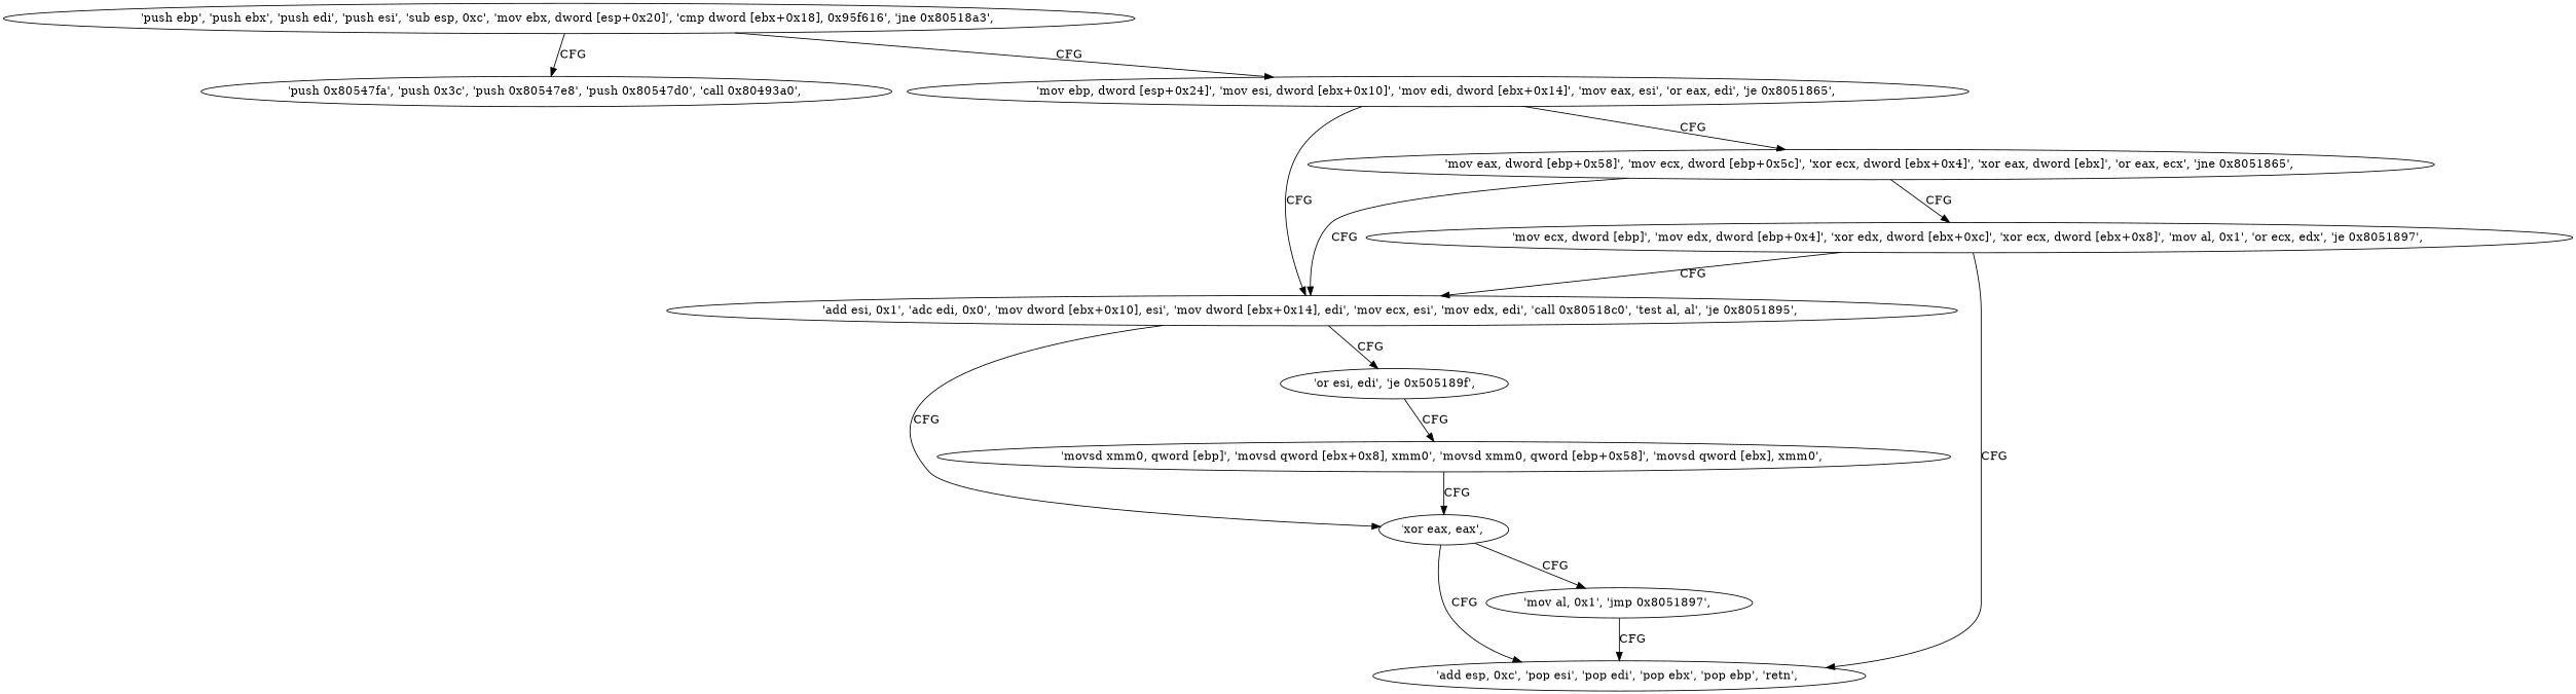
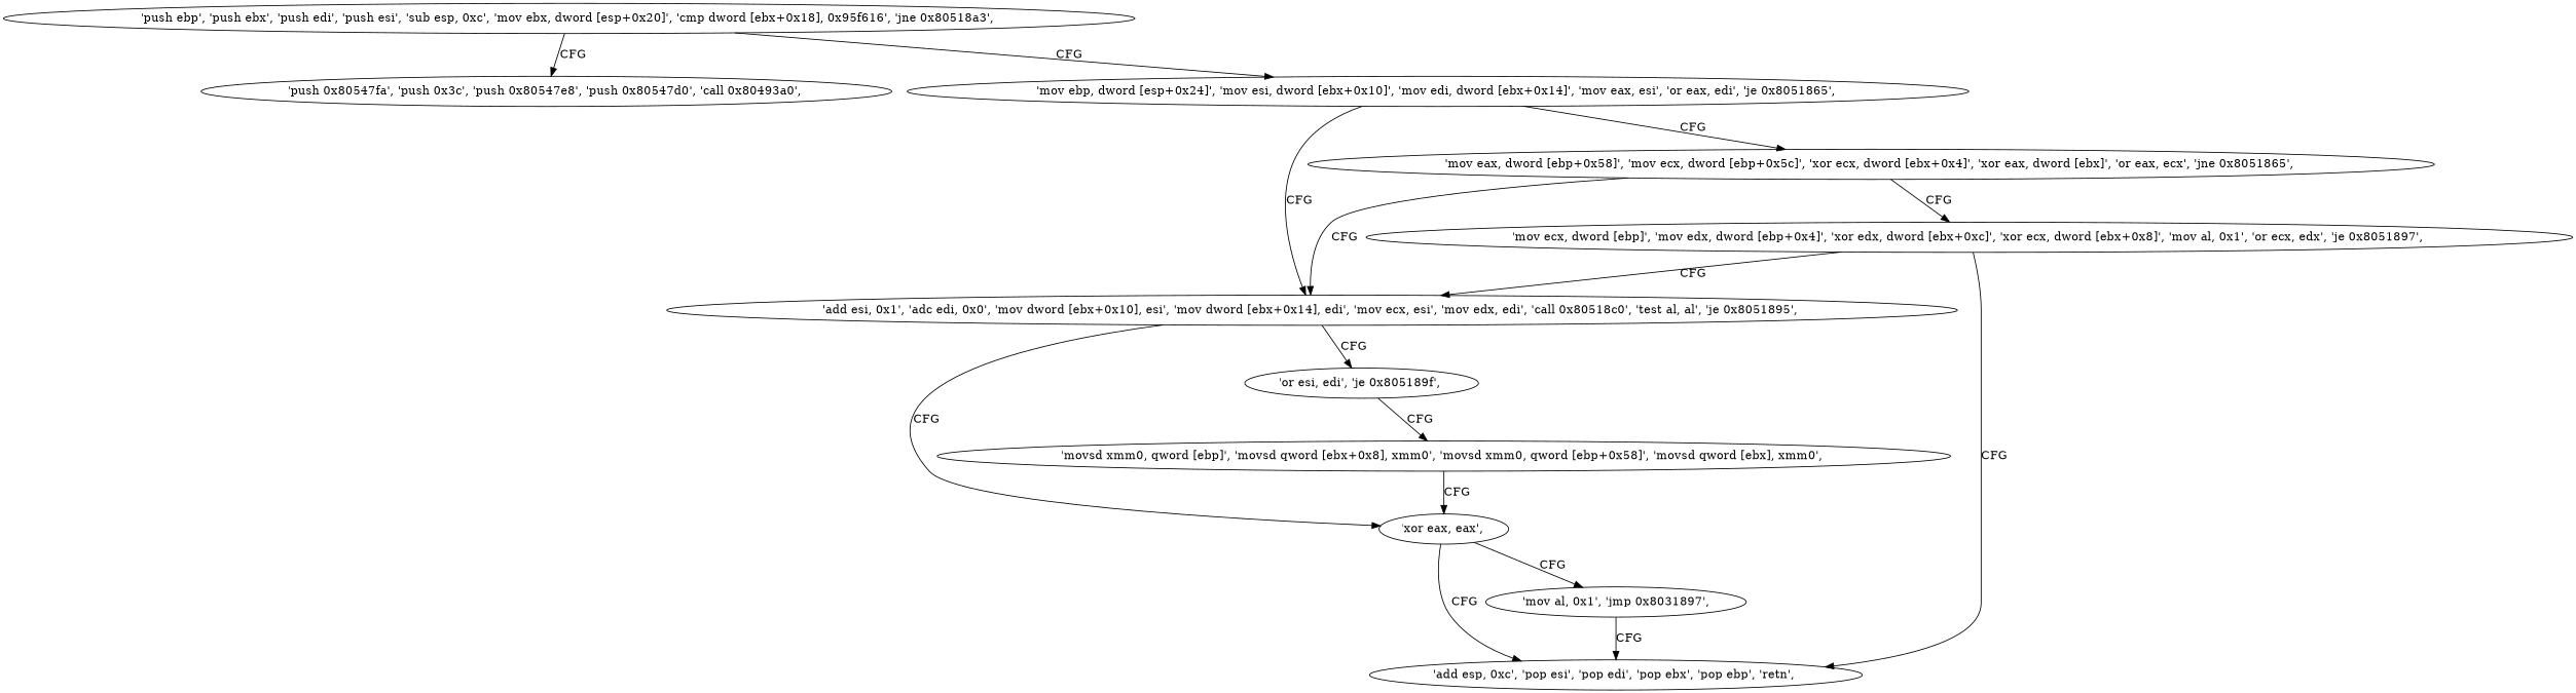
  digraph {
    n1 [label="'push ebp', 'push ebx', 'push edi', 'push esi', 'sub esp, 0xc', 'mov ebx, dword [esp+0x20]', 'cmp dword [ebx+0x18], 0x95f616', 'jne 0x80518a3', "]
    n2 [label="'push 0x80547fa', 'push 0x3c', 'push 0x80547e8', 'push 0x80547d0', 'call 0x80493a0', "]
    n3 [label="'mov ebp, dword [esp+0x24]', 'mov esi, dword [ebx+0x10]', 'mov edi, dword [ebx+0x14]', 'mov eax, esi', 'or eax, edi', 'je 0x8051865', "]
    n4 [label="'add esi, 0x1', 'adc edi, 0x0', 'mov dword [ebx+0x10], esi', 'mov dword [ebx+0x14], edi', 'mov ecx, esi', 'mov edx, edi', 'call 0x80518c0', 'test al, al', 'je 0x8051895', "]
    n5 [label="'mov eax, dword [ebp+0x58]', 'mov ecx, dword [ebp+0x5c]', 'xor ecx, dword [ebx+0x4]', 'xor eax, dword [ebx]', 'or eax, ecx', 'jne 0x8051865', "]
    n6 [label="'xor eax, eax', "]
-   n7 [label="'or esi, edi', 'je 0x505189f',"]
+   n7 [label="'or esi, edi', 'je 0x805189f', "]
    n8 [label="'mov ecx, dword [ebp]', 'mov edx, dword [ebp+0x4]', 'xor edx, dword [ebx+0xc]', 'xor ecx, dword [ebx+0x8]', 'mov al, 0x1', 'or ecx, edx', 'je 0x8051897', "]
    n9 [label="'add esp, 0xc', 'pop esi', 'pop edi', 'pop ebx', 'pop ebp', 'retn', "]
-   n10 [label="'mov al, 0x1', 'jmp 0x8051897', "]
+   n10 [label="'mov al, 0x1', 'jmp 0x8031897',"]
    n11 [label="'movsd xmm0, qword [ebp]', 'movsd qword [ebx+0x8], xmm0', 'movsd xmm0, qword [ebp+0x58]', 'movsd qword [ebx], xmm0', "]
    n1 -> n2 [label=CFG]
    n1 -> n3 [label=CFG]
    n3 -> n4 [label=CFG]
    n3 -> n5 [label=CFG]
    n4 -> n6 [label=CFG]
    n4 -> n7 [label=CFG]
    n5 -> n4 [label=CFG]
    n5 -> n8 [label=CFG]
    n6 -> n9 [label=CFG]
    n6 -> n10 [label=CFG]
    n7 -> n11 [label=CFG]
    n8 -> n4 [label=CFG]
    n8 -> n9 [label=CFG]
    n10 -> n9 [label=CFG]
    n11 -> n6 [label=CFG]
  }
